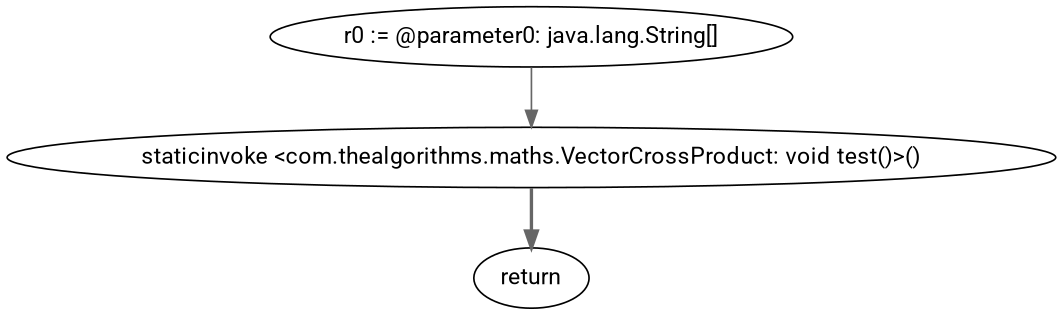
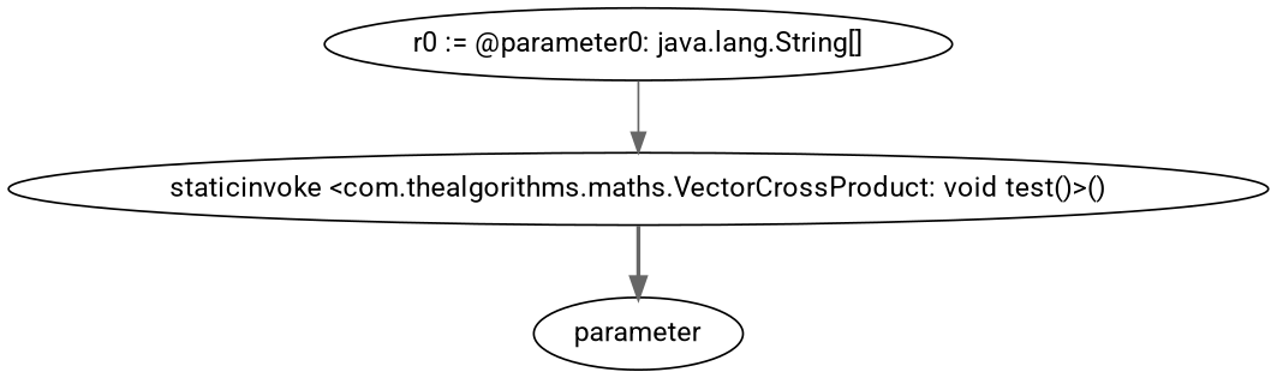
  digraph {
    fontname=Roboto
    node [fontname=Roboto]
    edge [color=gray40 fontname=Roboto]
    "r0 := @parameter0: java.lang.String[]"
    "staticinvoke <com.thealgorithms.maths.VectorCrossProduct: void test()>()"
-   return
+   return [label=parameter]
    "r0 := @parameter0: java.lang.String[]" -> "staticinvoke <com.thealgorithms.maths.VectorCrossProduct: void test()>()" [style=solid]
    "staticinvoke <com.thealgorithms.maths.VectorCrossProduct: void test()>()" -> return [style=bold]
  }
